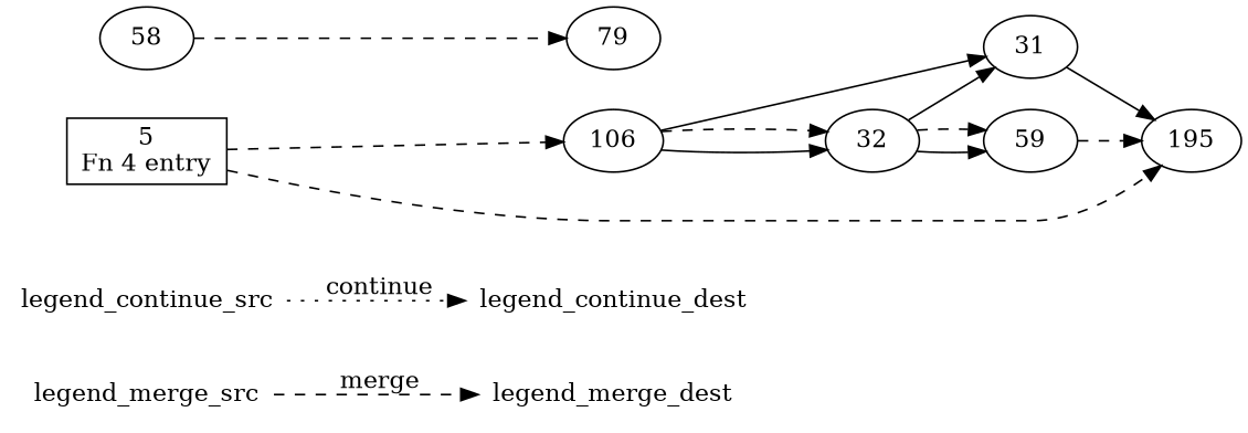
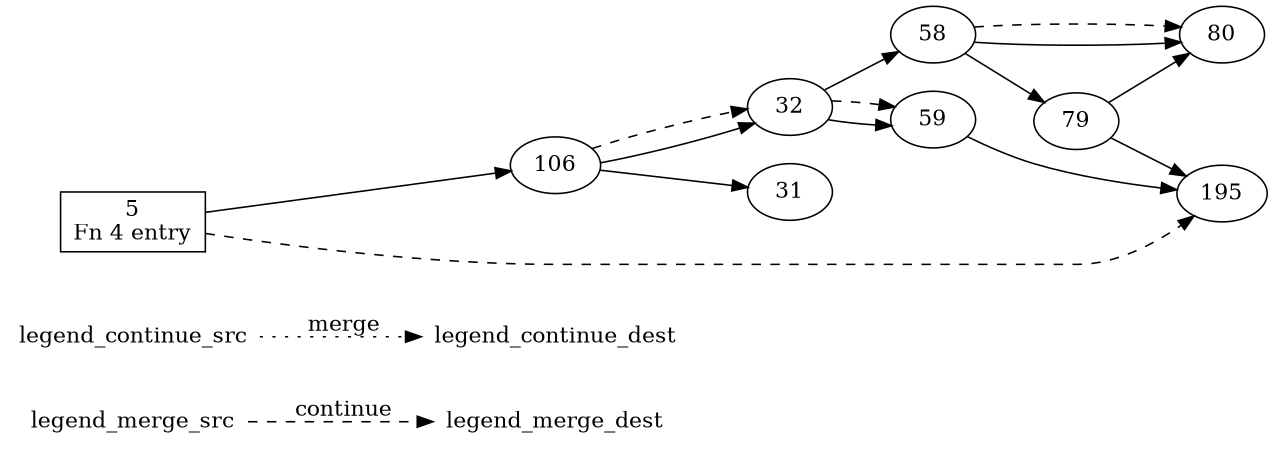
  digraph {
    rankdir=LR
    legend_merge_src [shape=plaintext]
    legend_merge_dest [shape=plaintext]
    legend_continue_src [shape=plaintext]
    legend_continue_dest [shape=plaintext]
    n5 [label="5\nFn 4 entry" shape=box]
    n6 [label=106]
    n7 [label=195]
    n8 [label=31]
    n9 [label=32]
    n10 [label=58]
    n11 [label=59]
    n12 [label=79]
-   legend_merge_src -> legend_merge_dest [label=" merge" style=dashed]
-   legend_continue_src -> legend_continue_dest [label=" continue" style=dotted]
-   n5 -> n6 [style=dashed]
+   n13 [label=80]
+   legend_merge_src -> legend_merge_dest [label=" continue" style=dashed]
+   legend_continue_src -> legend_continue_dest [label=" merge" style=dotted]
+   n5 -> n6
    n5 -> n7 [style=dashed]
    n6 -> n8
    n6 -> n9
    n6 -> n9 [style=dashed]
-   n8 -> n7
-   n9 -> n8
+   n12 -> n7
+   n9 -> n10
    n9 -> n11
    n9 -> n11 [style=dashed]
-   n10 -> n12 [style=dashed]
-   n11 -> n7 [style=dashed]
+   n10 -> n12
+   n10 -> n13
+   n10 -> n13 [style=dashed]
+   n11 -> n7
+   n12 -> n13
  }
